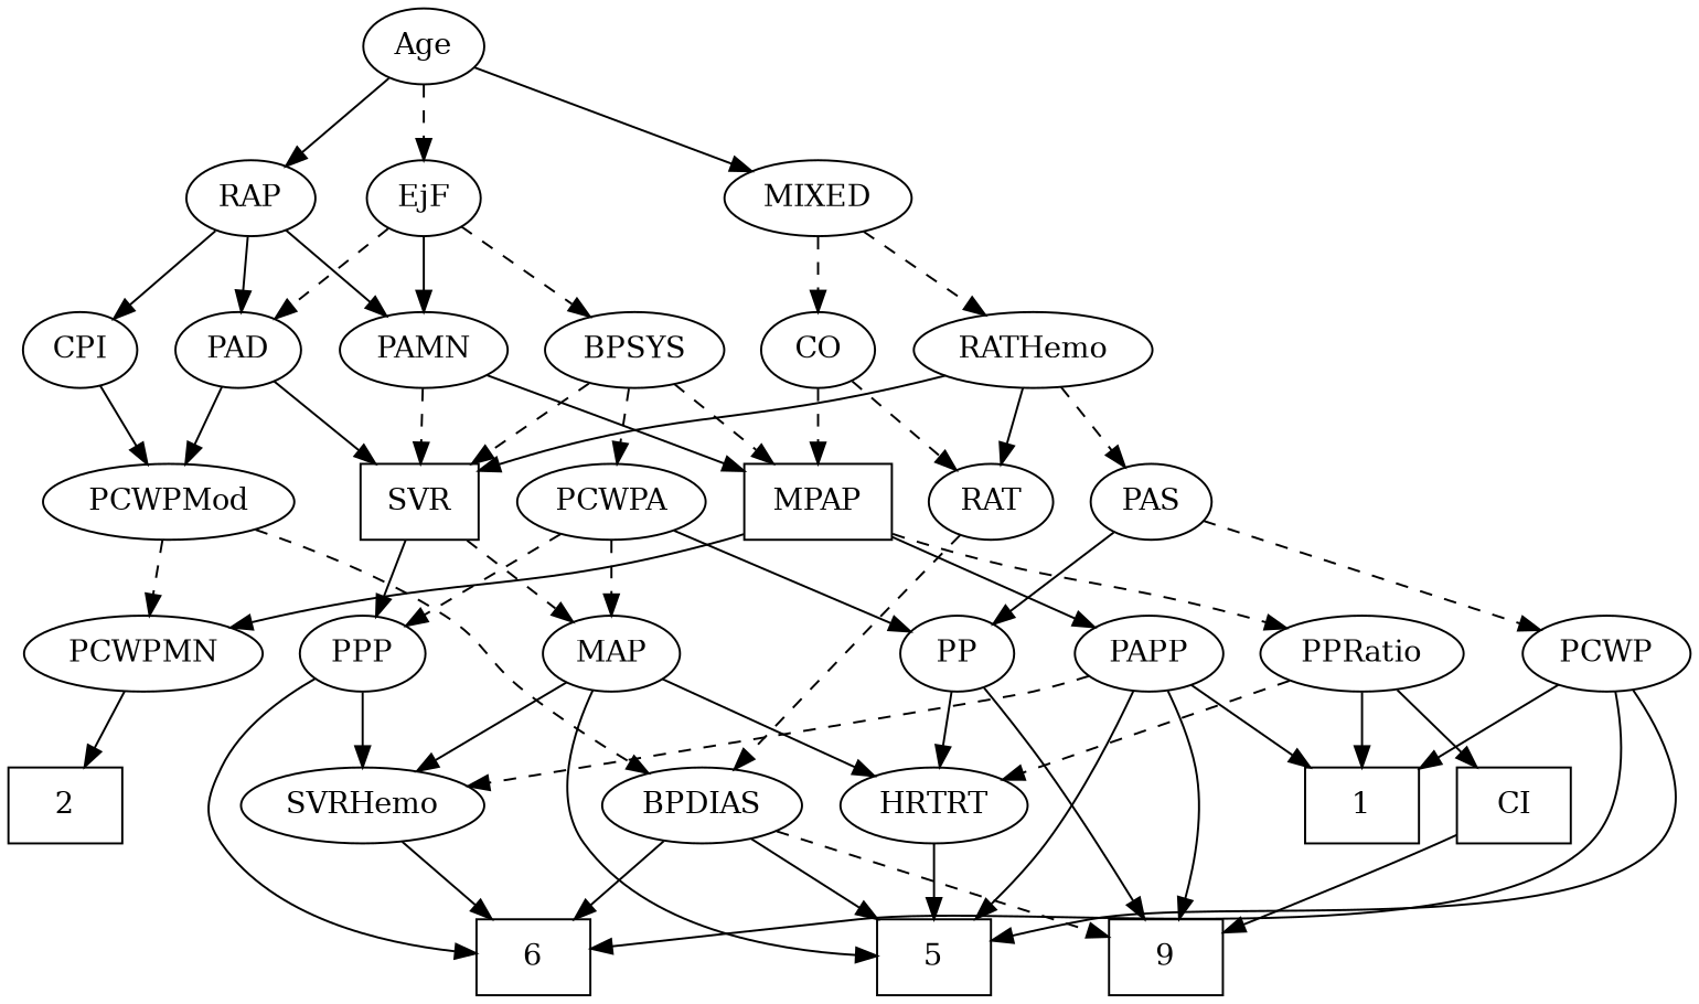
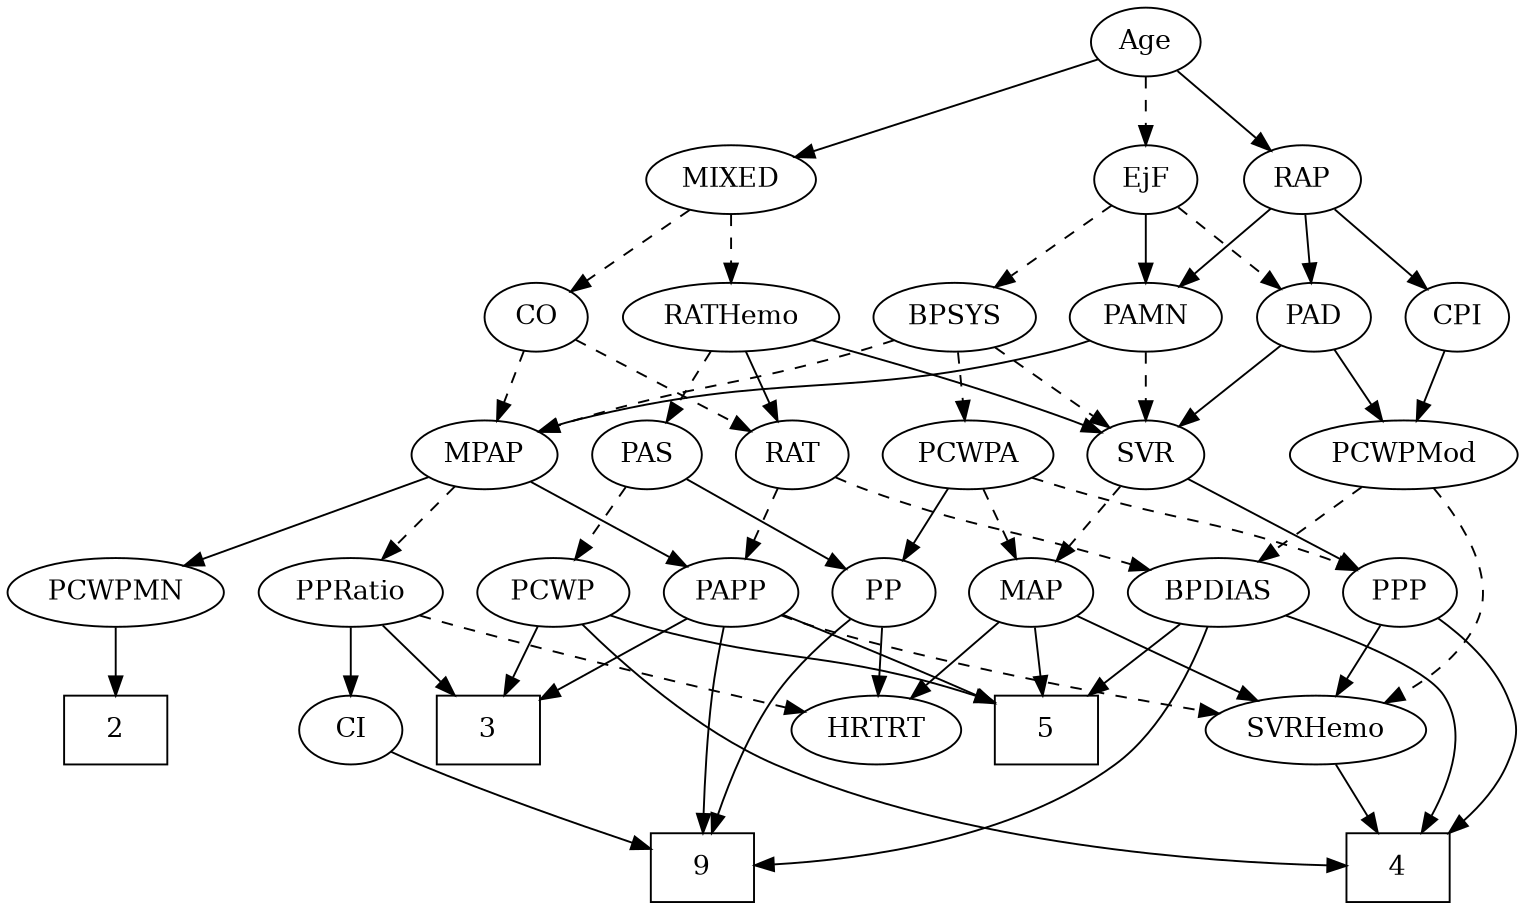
  strict digraph {
    edge [style=solid]
-   1 [height=0.5 shape=box width=0.75]
+   1 [height=0.5 shape=box width=0.75 label=3]
    2 [height=0.5 shape=box width=0.75]
    n3 [height=0.5 label=9 shape=box width=0.75]
-   4 [height=0.5 shape=box width=0.75 label=6]
+   4 [height=0.5 shape=box width=0.75]
    5 [height=0.5 shape=box width=0.75]
    Age [height=0.5 width=0.75]
    EjF [height=0.5 width=0.75]
    RAP [height=0.5 width=0.77632]
    MIXED [height=0.5 width=1.1193]
    BPSYS [height=0.5 width=1.0471]
    PAD [height=0.5 width=0.79437]
    PAMN [height=0.5 width=1.011]
    CPI [height=0.5 width=0.75]
    CO [height=0.5 width=0.75]
    RATHemo [height=0.5 width=1.3721]
-   MPAP [height=0.5 width=0.97491 shape=box]
-   SVR [height=0.5 width=0.77632 shape=box]
+   MPAP [height=0.5 width=0.97491]
+   SVR [height=0.5 width=0.77632]
    PCWPA [height=0.5 width=1.1555]
    PCWPMod [height=0.5 width=1.4443]
    RAT [height=0.5 width=0.75827]
    PAS [height=0.5 width=0.75]
    PCWPMN [height=0.5 width=1.3902]
    PPRatio [height=0.5 width=1.1013]
    PAPP [height=0.5 width=0.88464]
    MAP [height=0.5 width=0.84854]
    PPP [height=0.5 width=0.75]
    PP [height=0.5 width=0.75]
    BPDIAS [height=0.5 width=1.1735]
    PCWP [height=0.5 width=0.97491]
    HRTRT [height=0.5 width=1.1013]
-   CI [height=0.5 width=0.75 shape=box]
+   CI [height=0.5 width=0.75]
    SVRHemo [height=0.5 width=1.3902]
    Age -> EjF [style=dashed]
    Age -> RAP
    Age -> MIXED
    EjF -> BPSYS [style=dashed]
    EjF -> PAD [style=dashed]
    EjF -> PAMN
    RAP -> PAD
    RAP -> PAMN
    RAP -> CPI
    MIXED -> CO [style=dashed]
    MIXED -> RATHemo [style=dashed]
    BPSYS -> MPAP [style=dashed]
    BPSYS -> SVR [style=dashed]
    BPSYS -> PCWPA [style=dashed]
    PAD -> SVR
    PAD -> PCWPMod
    PAMN -> MPAP
    PAMN -> SVR [style=dashed]
    CPI -> PCWPMod
    CO -> MPAP [style=dashed]
    CO -> RAT [style=dashed]
    RATHemo -> SVR
    RATHemo -> RAT
    RATHemo -> PAS [style=dashed]
    MPAP -> PCWPMN
    MPAP -> PPRatio [style=dashed]
    MPAP -> PAPP
    SVR -> MAP [style=dashed]
    SVR -> PPP
    PCWPA -> MAP [style=dashed]
    PCWPA -> PPP [style=dashed]
    PCWPA -> PP
-   PCWPMod -> PCWPMN [style=dashed]
+   PCWPMod -> SVRHemo [style=dashed]
    PCWPMod -> BPDIAS [style=dashed]
+   RAT -> PAPP [style=dashed]
    RAT -> BPDIAS [style=dashed]
    PAS -> PP
    PAS -> PCWP [style=dashed]
    PCWPMN -> 2
    PPRatio -> 1
    PPRatio -> HRTRT [style=dashed]
    PPRatio -> CI
    PAPP -> 1
    PAPP -> n3
    PAPP -> 5
    PAPP -> SVRHemo [style=dashed]
    MAP -> 5
    MAP -> HRTRT
    MAP -> SVRHemo
    PPP -> 4
    PPP -> SVRHemo
    PP -> n3
    PP -> HRTRT
-   BPDIAS -> n3 [style=dashed]
+   BPDIAS -> n3
    BPDIAS -> 4
    BPDIAS -> 5
    PCWP -> 1
    PCWP -> 4
    PCWP -> 5
-   HRTRT -> 5
    CI -> n3
    SVRHemo -> 4
  }
